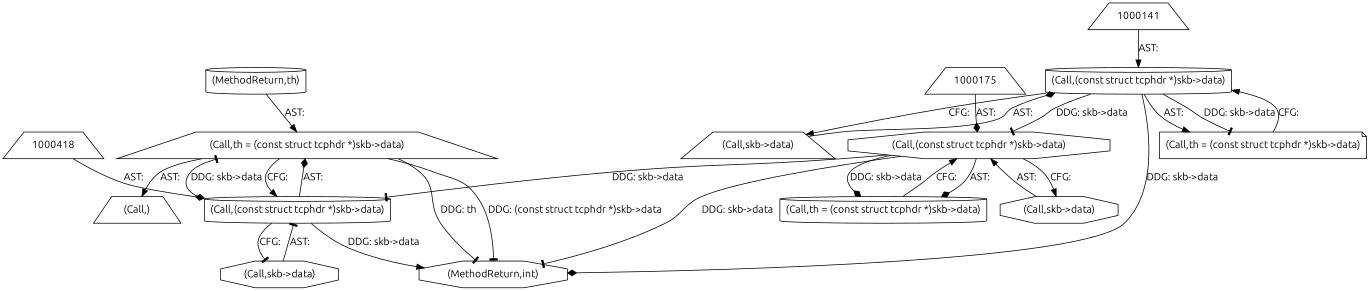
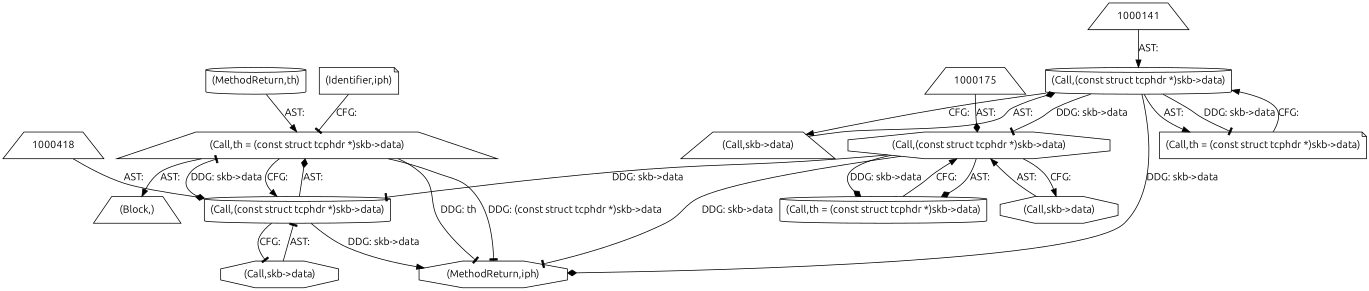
  digraph {
    fontname=Ubuntu
    node [fontname=Ubuntu shape=trapezium]
    edge [arrowhead=normal fontname=Ubuntu]
    n1 [label="(Call,th = (const struct tcphdr *)skb->data)"]
    n2 [label="(Call,(const struct tcphdr *)skb->data)" shape=cylinder]
-   n3 [label="(MethodReturn,int)" shape=octagon]
-   n4 [label="(Call,)"]
+   n3 [label="(MethodReturn,iph)" shape=octagon]
+   n4 [label="(Block,)"]
    n5 [label="(Call,skb->data)" shape=octagon]
    n6 [label="(Call,(const struct tcphdr *)skb->data)" shape=octagon]
    n7 [label="(Call,th = (const struct tcphdr *)skb->data)" shape=cylinder]
    n8 [label="(Call,skb->data)" shape=octagon]
    n9 [label="(Call,(const struct tcphdr *)skb->data)" shape=cylinder]
    n10 [label="(Call,skb->data)"]
    n11 [label="(Call,th = (const struct tcphdr *)skb->data)" shape=note]
    n12 [label="(MethodReturn,th)" shape=cylinder]
+   n13 [label="(Identifier,iph)" shape=note]
    1000418
    1000175
    1000141
    n1 -> n2 [label="CFG: "]
    n1 -> n3 [arrowhead=tee label="DDG: th"]
    n1 -> n3 [arrowhead=tee label="DDG: (const struct tcphdr *)skb->data"]
    n1 -> n4 [label="AST: "]
    n2 -> n1 [arrowhead=diamond label="AST: "]
    n2 -> n1 [arrowhead=tee label="DDG: skb->data"]
    n2 -> n3 [label="DDG: skb->data"]
    n2 -> n5 [arrowhead=tee label="CFG: "]
    n5 -> n2 [arrowhead=tee label="AST: "]
    n6 -> n2 [arrowhead=tee label="DDG: skb->data"]
    n6 -> n3 [arrowhead=tee label="DDG: skb->data"]
    n6 -> n7 [arrowhead=diamond label="AST: "]
    n6 -> n7 [arrowhead=diamond label="DDG: skb->data"]
    n6 -> n8 [label="CFG: "]
    n7 -> n6 [label="CFG: "]
    n8 -> n6 [label="AST: "]
    n9 -> n3 [arrowhead=diamond label="DDG: skb->data"]
    n9 -> n6 [arrowhead=tee label="DDG: skb->data"]
    n9 -> n10 [label="CFG: "]
    n9 -> n11 [label="AST: "]
    n9 -> n11 [arrowhead=tee label="DDG: skb->data"]
    n10 -> n9 [arrowhead=diamond label="AST: "]
    n11 -> n9 [label="CFG: "]
    n12 -> n1 [label="AST: "]
+   n13 -> n1 [arrowhead=tee label="CFG: "]
    1000418 -> n2 [arrowhead=diamond label="AST: "]
    1000175 -> n6 [arrowhead=diamond label="AST: "]
    1000141 -> n9 [label="AST: "]
  }
